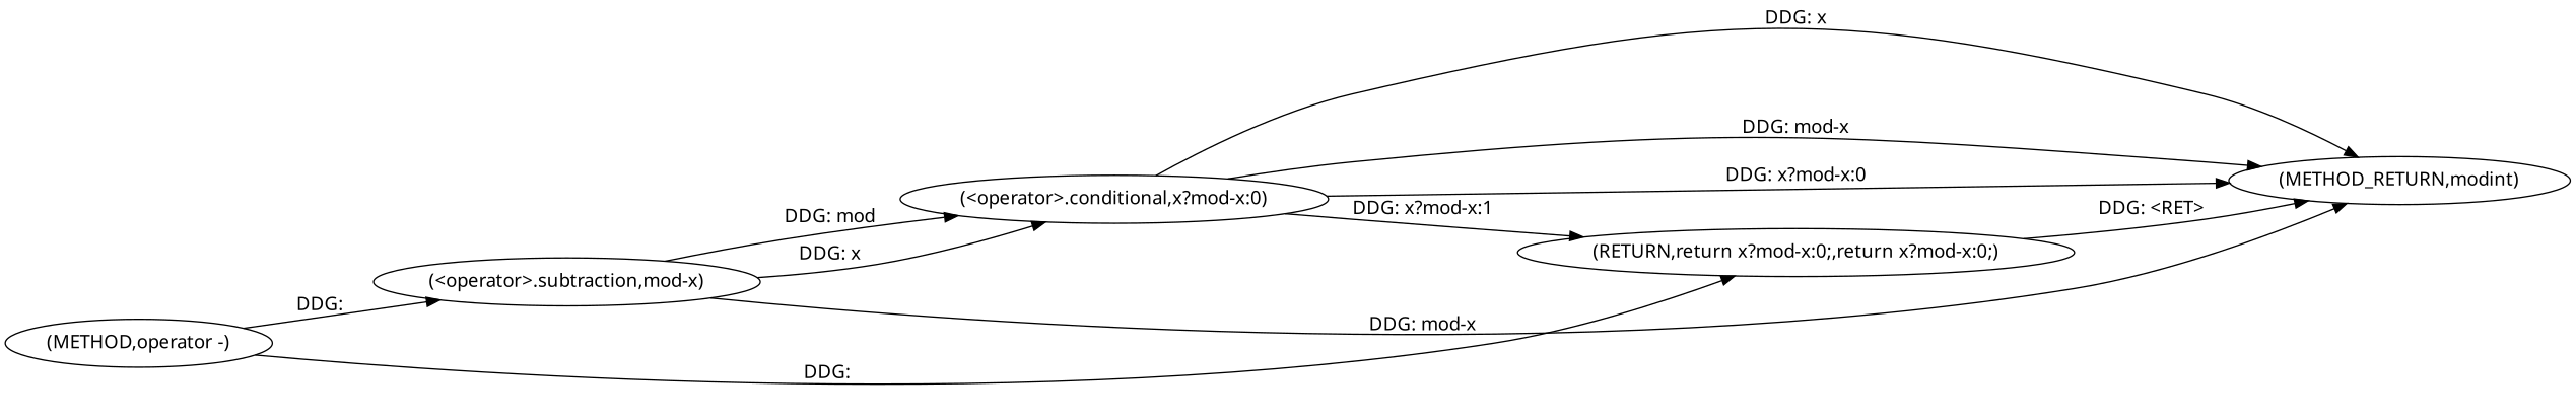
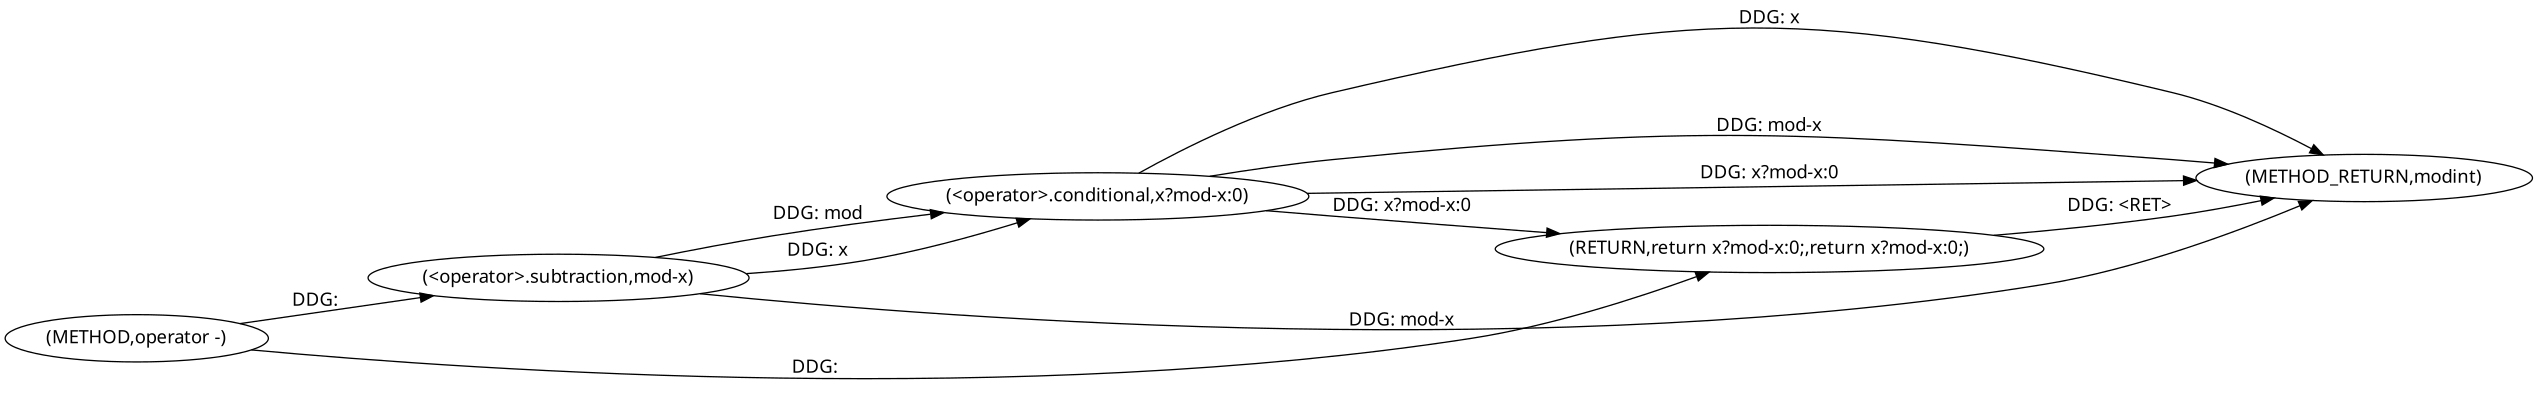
  digraph {
    fontname="Noto Sans"
    rankdir=LR
    node [fontname="Noto Sans"]
    edge [fontname="Noto Sans"]
    n1 [label="(METHOD,operator -)"]
    n2 [label="(<operator>.subtraction,mod-x)"]
    n3 [label="(RETURN,return x?mod-x:0;,return x?mod-x:0;)"]
    n4 [label="(<operator>.conditional,x?mod-x:0)"]
    n5 [label="(METHOD_RETURN,modint)"]
    n1 -> n2 [label="DDG: "]
    n1 -> n3 [label="DDG: "]
    n2 -> n4 [label="DDG: mod"]
    n2 -> n4 [label="DDG: x"]
    n2 -> n5 [label="DDG: mod-x"]
    n3 -> n5 [label="DDG: <RET>"]
-   n4 -> n3 [label="DDG: x?mod-x:1"]
+   n4 -> n3 [label="DDG: x?mod-x:0"]
    n4 -> n5 [label="DDG: x"]
    n4 -> n5 [label="DDG: mod-x"]
    n4 -> n5 [label="DDG: x?mod-x:0"]
  }
